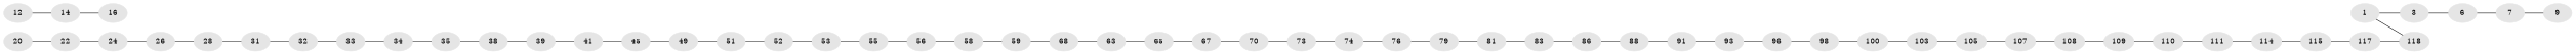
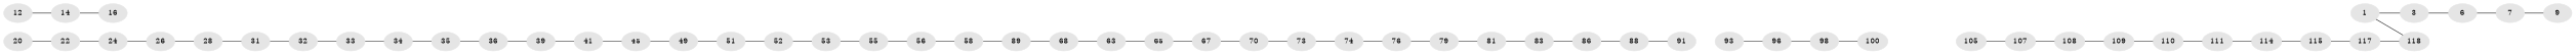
  graph {
    rankdir=LR
    node [color=gray90 style=filled]
    1 [super="+2"]
    3 [super="+4"]
    118 [super="+119"]
    6
    7 [super="+8"]
    9
    12 [super="+13"]
    14 [super="+15"]
    16
    20 [super="+21"]
    22 [super="+23"]
    24 [super="+25"]
    26 [super="+27"]
    28 [super="+29"]
    31
    32
    33
    34
    35 [super="+36"]
-   38
+   38 [label=36]
    39 [super="+40"]
    41 [super="+42"]
    45 [super="+46"]
    49 [super="+50"]
    51
    52
    53 [super="+54"]
    55
    56 [super="+57"]
    58
-   59 [super="+60"]
+   59 [super="+60" label=89]
    n32 [label=68 super="+62"]
    63 [super="+64"]
    65 [super="+66"]
    67 [super="+68"]
    70 [super="+71"]
    73
    74 [super="+75"]
    76 [super="+77"]
    79 [super="+80"]
    81 [super="+82"]
    83 [super="+84"]
    86 [super="+87"]
    88 [super="+89"]
    91 [super="+92"]
    93 [super="+94"]
    96 [super="+97"]
    98 [super="+99"]
    100 [super="+101"]
-   103 [super="+104"]
    105 [super="+106"]
    107
    108
    109
    110
    111 [super="+112"]
    114
    115 [super="+116"]
    117
    1 -- 3
    1 -- 118
    3 -- 6
    6 -- 7
    7 -- 9
    12 -- 14
    14 -- 16
    20 -- 22
    22 -- 24
    24 -- 26
    26 -- 28
    28 -- 31
    31 -- 32
    32 -- 33
    33 -- 34
    34 -- 35
    35 -- 38
    38 -- 39
    39 -- 41
    41 -- 45
    45 -- 49
    49 -- 51
    51 -- 52
    52 -- 53
    53 -- 55
    55 -- 56
    56 -- 58
    58 -- 59
    59 -- n32
    n32 -- 63
    63 -- 65
    65 -- 67
    67 -- 70
    70 -- 73
    73 -- 74
    74 -- 76
    76 -- 79
    79 -- 81
    81 -- 83
    83 -- 86
    86 -- 88
    88 -- 91
-   91 -- 93
    93 -- 96
    96 -- 98
    98 -- 100
-   100 -- 103
-   103 -- 105
    105 -- 107
    107 -- 108
    108 -- 109
    109 -- 110
    110 -- 111
    111 -- 114
    114 -- 115
    115 -- 117
    117 -- 118
  }
